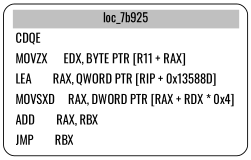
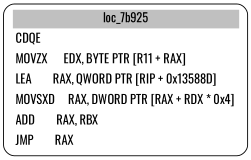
  digraph {
    fontname=Oswald
-   n1 [fontname=Oswald label=<<table border="0" cellborder="0" cellpadding="3"><tr><td align="center" colspan="2" bgcolor="grey">loc_7b925</td></tr><tr><td align="left">CDQE       </td></tr><tr><td align="left">MOVZX      EDX, BYTE PTR [R11 + RAX]</td></tr><tr><td align="left">LEA        RAX, QWORD PTR [RIP + 0x13588D]</td></tr><tr><td align="left">MOVSXD     RAX, DWORD PTR [RAX + RDX * 0x4]</td></tr><tr><td align="left">ADD        RAX, RBX</td></tr><tr><td align="left">JMP        RBX</td></tr></table>> shape=Mrecord]
+   n1 [fontname=Oswald label=<<table border="0" cellborder="0" cellpadding="3"><tr><td align="center" colspan="2" bgcolor="grey">loc_7b925</td></tr><tr><td align="left">CDQE       </td></tr><tr><td align="left">MOVZX      EDX, BYTE PTR [R11 + RAX]</td></tr><tr><td align="left">LEA        RAX, QWORD PTR [RIP + 0x13588D]</td></tr><tr><td align="left">MOVSXD     RAX, DWORD PTR [RAX + RDX * 0x4]</td></tr><tr><td align="left">ADD        RAX, RBX</td></tr><tr><td align="left">JMP        RAX</td></tr></table>> shape=Mrecord]
  }
